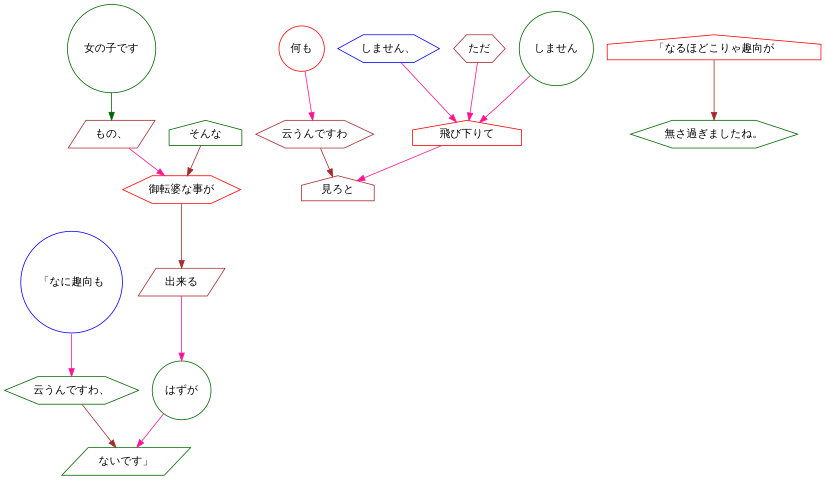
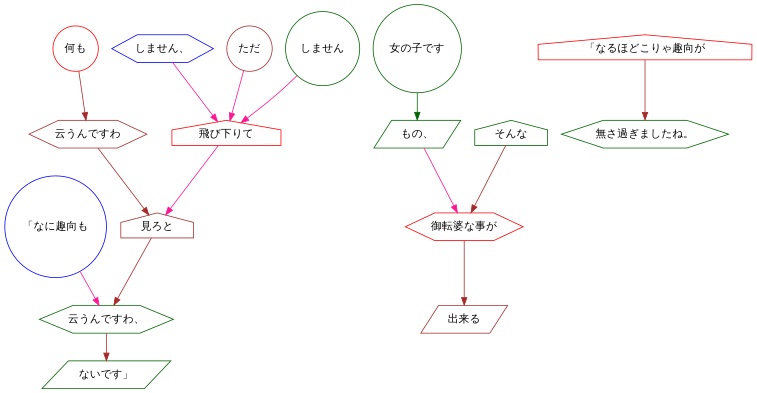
  digraph {
    fontname="DejaVu Serif"
    node [color=darkgreen fontname="DejaVu Serif" shape=circle]
    edge [color=deeppink fontname="DejaVu Serif"]
    n1 [color=blue label="「なに趣向も"]
    n2 [label="云うんですわ、" shape=hexagon]
    n3 [label="ないです」" shape=parallelogram]
    n4 [color=red label="何も"]
    n5 [color=brown label="云うんですわ" shape=hexagon]
    n6 [color=brown label="見ろと" shape=house]
    n7 [color=blue label="しません、" shape=hexagon]
    n8 [color=red label="飛び下りて" shape=house]
-   n9 [color=brown label="ただ" shape=hexagon]
+   n9 [color=brown label="ただ"]
    n10 [label="しません"]
    n11 [label="女の子です"]
-   n12 [color=brown label="もの、" shape=parallelogram]
+   n12 [label="もの、" shape=parallelogram]
    n13 [color=red label="御転婆な事が" shape=hexagon]
    n14 [color=brown label="出来る" shape=parallelogram]
    n15 [label="そんな" shape=house]
-   n16 [label="はずが"]
    n17 [label="無さ過ぎましたね。" shape=hexagon]
    n18 [color=red label="「なるほどこりゃ趣向が" shape=house]
    n1 -> n2
    n2 -> n3 [color=brown]
-   n4 -> n5
+   n4 -> n5 [color=brown]
    n5 -> n6 [color=brown]
+   n6 -> n2 [color=brown]
    n7 -> n8
    n8 -> n6
    n9 -> n8
    n10 -> n8
    n11 -> n12 [color=darkgreen]
    n12 -> n13
    n13 -> n14 [color=brown]
-   n14 -> n16
    n15 -> n13 [color=brown]
-   n16 -> n3
    n18 -> n17 [color=brown]
  }
